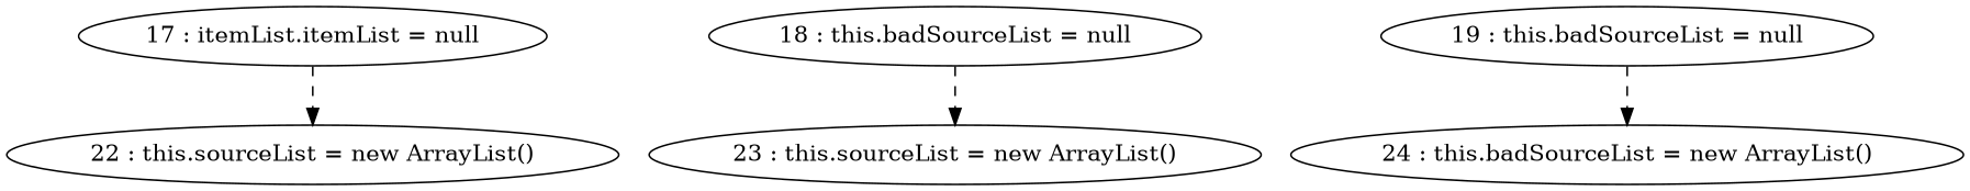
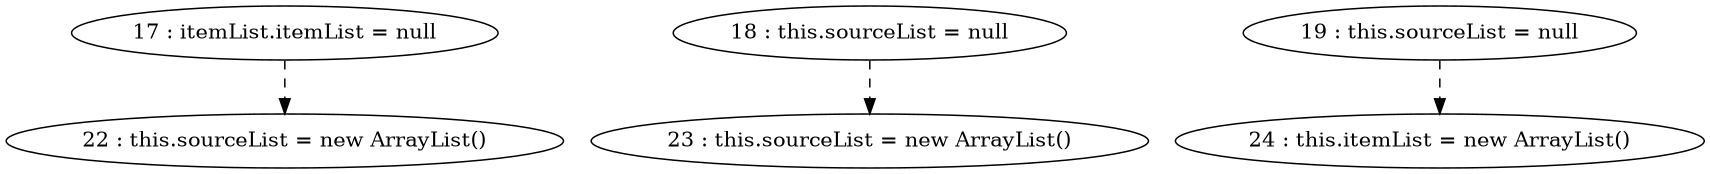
  digraph {
    edge [style=dashed]
    n1 [label="17 : itemList.itemList = null"]
    n2 [label="22 : this.sourceList = new ArrayList()"]
-   "18 : this.sourceList = null" [label="18 : this.badSourceList = null"]
+   "18 : this.sourceList = null"
    "23 : this.sourceList = new ArrayList()"
-   "19 : this.badSourceList = null"
-   "24 : this.badSourceList = new ArrayList()"
+   "19 : this.badSourceList = null" [label="19 : this.sourceList = null"]
+   "24 : this.badSourceList = new ArrayList()" [label="24 : this.itemList = new ArrayList()"]
    n1 -> n2
    "18 : this.sourceList = null" -> "23 : this.sourceList = new ArrayList()"
    "19 : this.badSourceList = null" -> "24 : this.badSourceList = new ArrayList()"
  }
